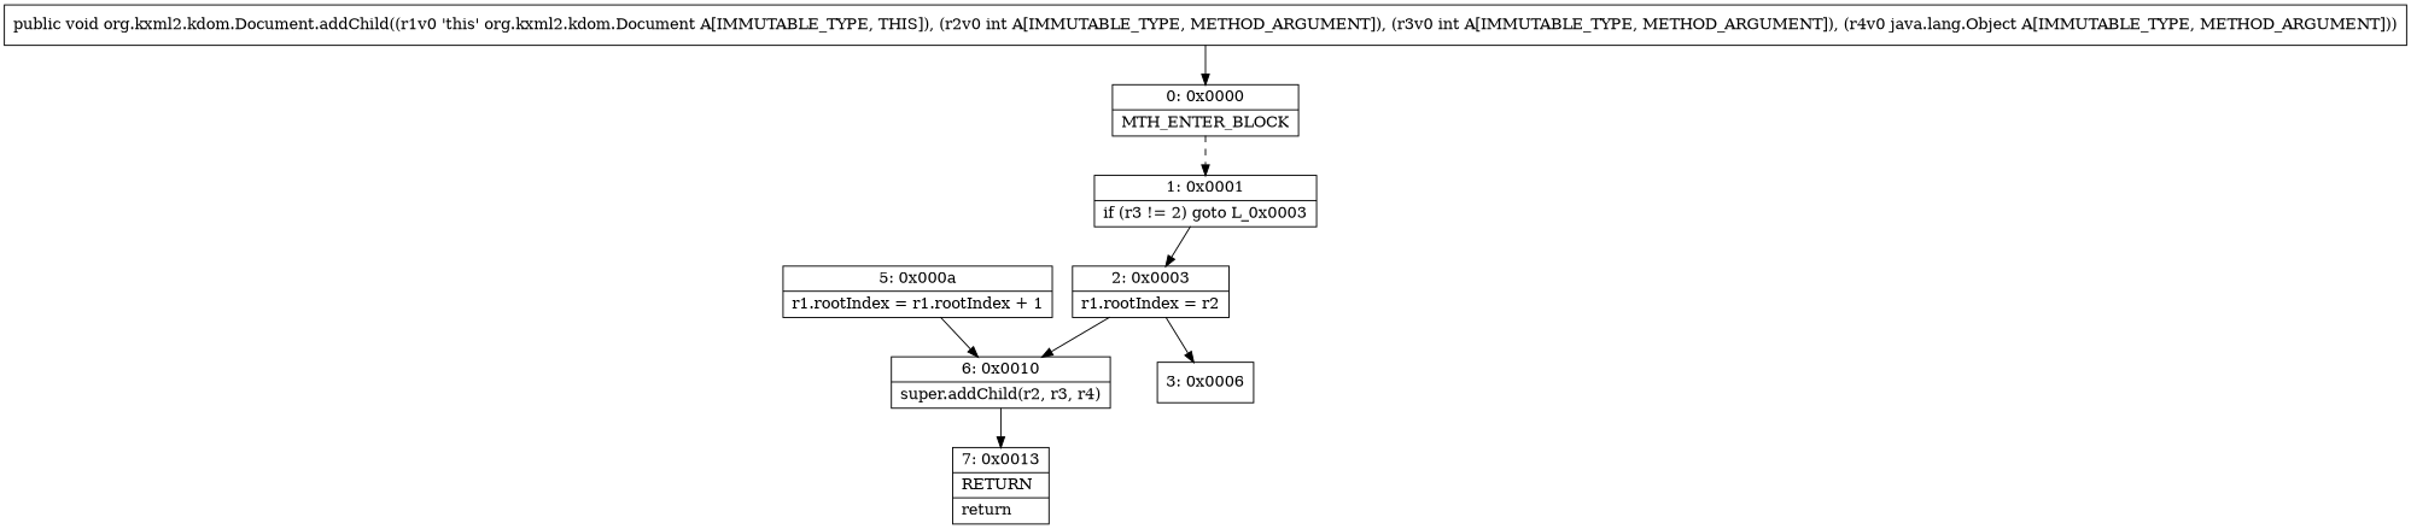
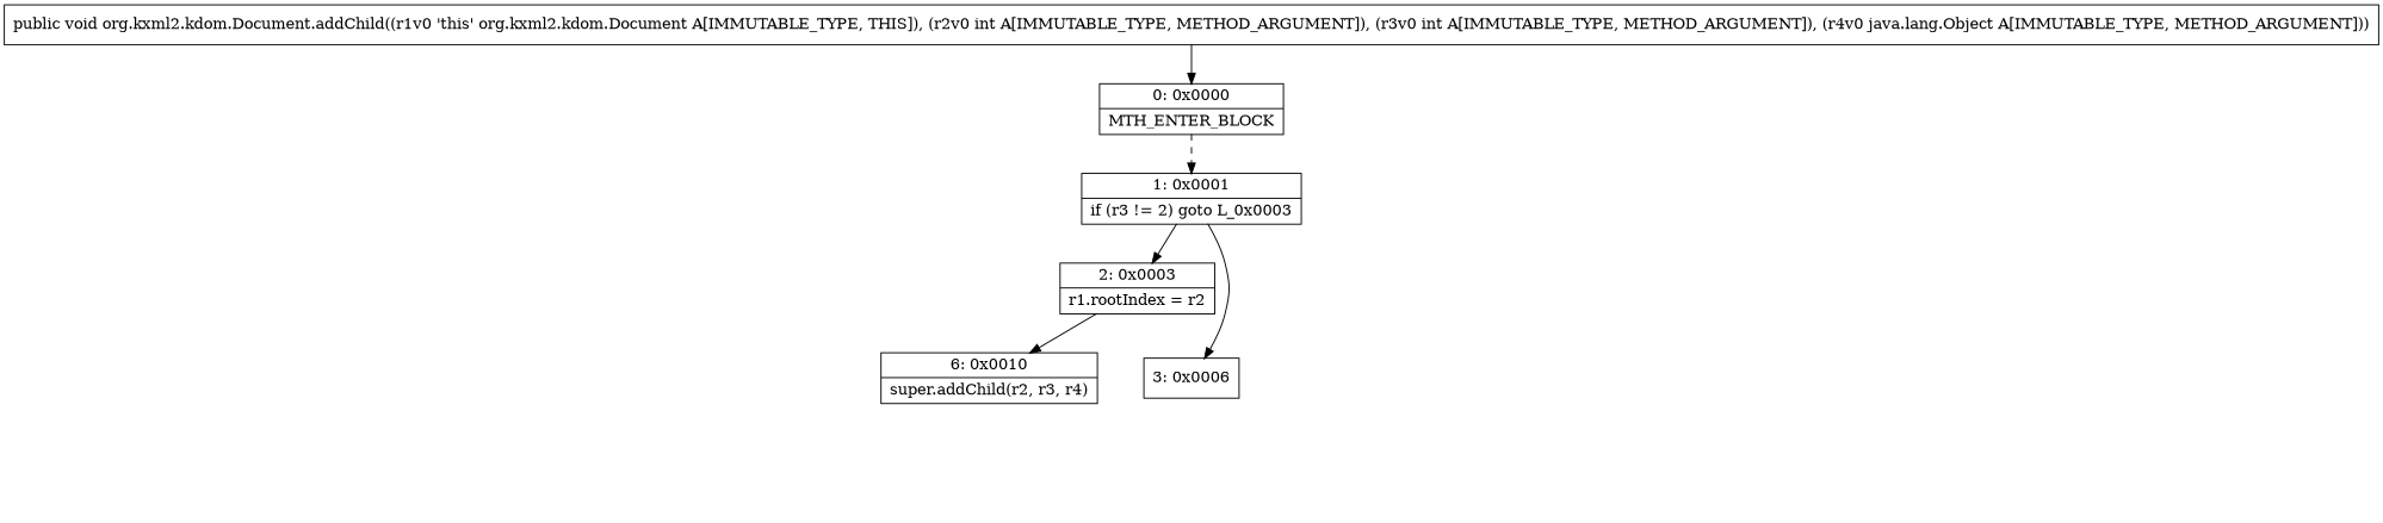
  digraph {
    node [shape=record]
    n1 [label="{0\:\ 0x0000|MTH_ENTER_BLOCK\l}"]
    n2 [label="{1\:\ 0x0001|if (r3 != 2) goto L_0x0003\l}"]
    n3 [label="{2\:\ 0x0003|r1.rootIndex = r2\l}"]
    n4 [label="{3\:\ 0x0006}"]
    n5 [label="{6\:\ 0x0010|super.addChild(r2, r3, r4)\l}"]
-   n6 [label="{7\:\ 0x0013|RETURN\l|return\l}"]
-   n7 [label="{5\:\ 0x000a|r1.rootIndex = r1.rootIndex + 1\l}"]
    n8 [label="{public void org.kxml2.kdom.Document.addChild((r1v0 'this' org.kxml2.kdom.Document A[IMMUTABLE_TYPE, THIS]), (r2v0 int A[IMMUTABLE_TYPE, METHOD_ARGUMENT]), (r3v0 int A[IMMUTABLE_TYPE, METHOD_ARGUMENT]), (r4v0 java.lang.Object A[IMMUTABLE_TYPE, METHOD_ARGUMENT])) }"]
    n1 -> n2 [style=dashed]
    n2 -> n3 [style=solid]
-   n3 -> n4
+   n2 -> n4
    n3 -> n5
-   n5 -> n6
-   n7 -> n5
    n8 -> n1
  }
